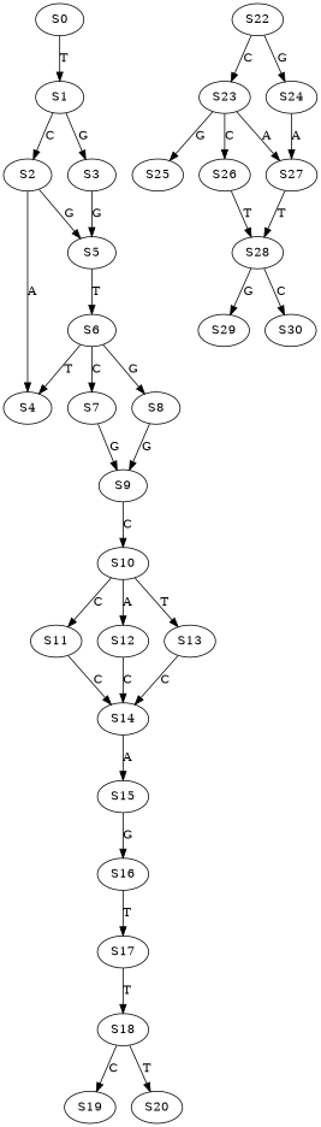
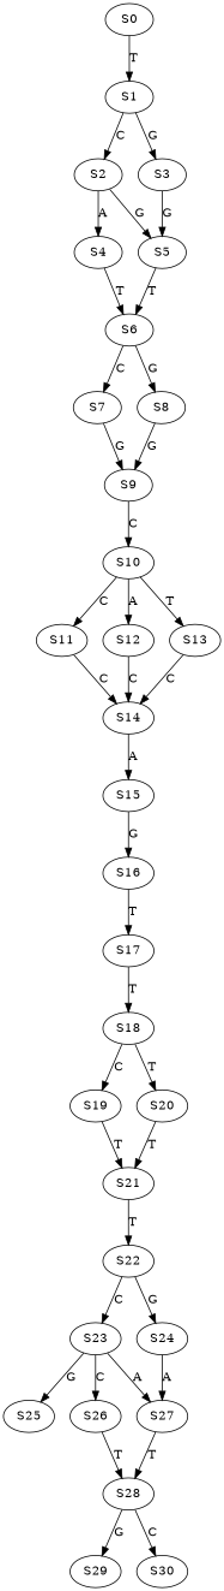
  strict digraph {
    S0
    S1
    S2
    S3
    S4
    S5
    S6
    S7
    S8
    S9
    S10
    S11
    S12
    S13
    S14
    S15
    S16
    S17
    S18
    S19
    S20
+   S21
    S22
    S23
    S24
    S25
    S26
    S27
    S28
    S29
    S30
    S0 -> S1 [label=T]
    S1 -> S2 [label=C]
    S1 -> S3 [label=G]
    S2 -> S4 [label=A]
    S2 -> S5 [label=G]
    S3 -> S5 [label=G]
-   S6 -> S4 [label=T]
+   S4 -> S6 [label=T]
    S5 -> S6 [label=T]
    S6 -> S7 [label=C]
    S6 -> S8 [label=G]
    S7 -> S9 [label=G]
    S8 -> S9 [label=G]
    S9 -> S10 [label=C]
    S10 -> S11 [label=C]
    S10 -> S12 [label=A]
    S10 -> S13 [label=T]
    S11 -> S14 [label=C]
    S12 -> S14 [label=C]
    S13 -> S14 [label=C]
    S14 -> S15 [label=A]
    S15 -> S16 [label=G]
    S16 -> S17 [label=T]
    S17 -> S18 [label=T]
    S18 -> S19 [label=C]
    S18 -> S20 [label=T]
+   S19 -> S21 [label=T]
+   S20 -> S21 [label=T]
+   S21 -> S22 [label=T]
    S22 -> S23 [label=C]
    S22 -> S24 [label=G]
    S23 -> S25 [label=G]
    S23 -> S26 [label=C]
    S23 -> S27 [label=A]
    S24 -> S27 [label=A]
    S26 -> S28 [label=T]
    S27 -> S28 [label=T]
    S28 -> S29 [label=G]
    S28 -> S30 [label=C]
  }
